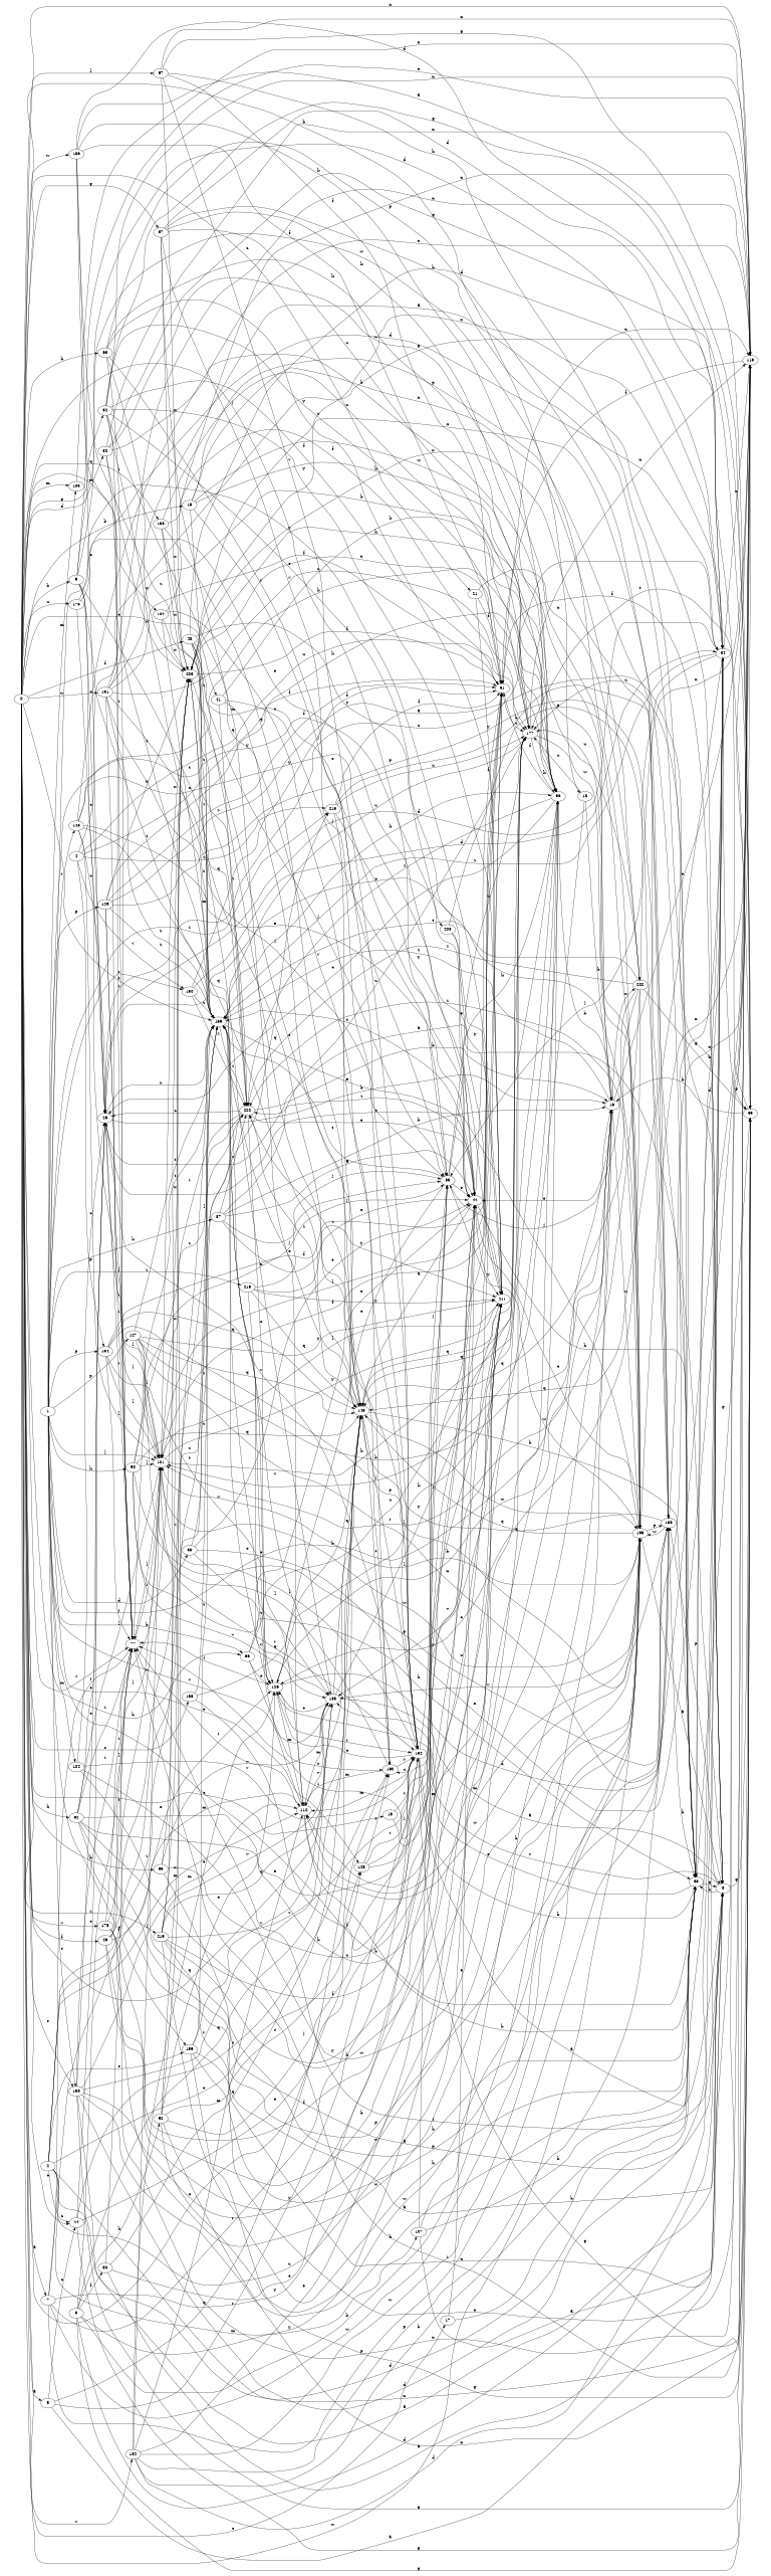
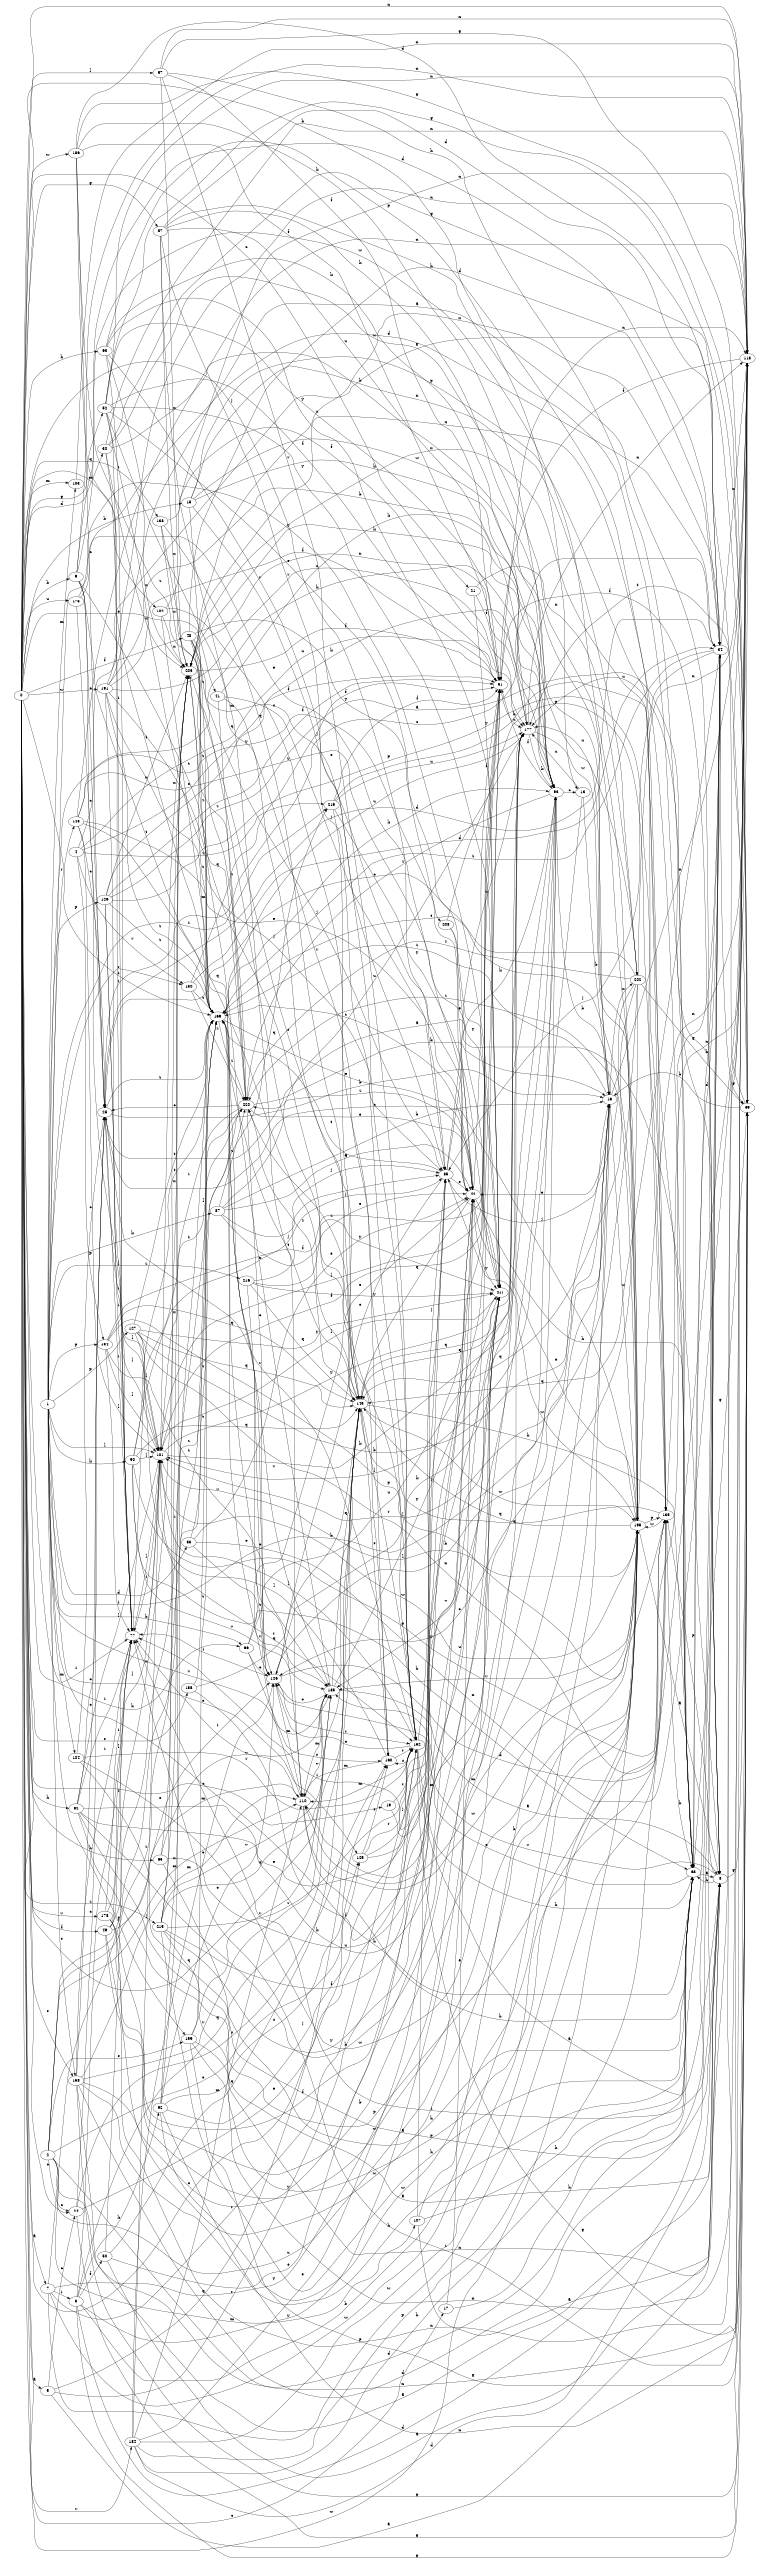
  strict digraph {
    rankdir=LR
    0
    5
    7
    9
    13
    15
    17
    19
    21
    24
    30
    41
    48
    49
    52
    57
    62
    63
    65
    66
    77
    85
    97
    102
    103
    118
    125
    138
    143
    155
    158
    169
    175
    178
    184
    186
    191
    195
    215
    8
    152
    211
    135
    220
    34
    101
    25
    16
    177
    93
    202
    68
    42
    51
    59
    160
    203
    110
    126
    185
    1
    33
    87
    90
    104
    127
    129
    134
    148
    150
    159
    208
    216
    219
    2
    107
    3
    50
    92
    4
    0 -> 5 [label=a]
    0 -> 7 [label=a]
    0 -> 9 [label=b]
    0 -> 13 [label=b]
    0 -> 15 [label=b]
    0 -> 17 [label=c]
    0 -> 19 [label=c]
    0 -> 21 [label=c]
    0 -> 24 [label=c]
    0 -> 30 [label=d]
    0 -> 41 [label=e]
    0 -> 48 [label=f]
    0 -> 49 [label=f]
    0 -> 52 [label=g]
    0 -> 57 [label=g]
    0 -> 62 [label=h]
    0 -> 63 [label=h]
    0 -> 65 [label=h]
    0 -> 66 [label=h]
    0 -> 77 [label=i]
    0 -> 85 [label=j]
    0 -> 97 [label=l]
    0 -> 102 [label=m]
    0 -> 103 [label=m]
    0 -> 118 [label=n]
    0 -> 125 [label=o]
    0 -> 138 [label=q]
    0 -> 143 [label=q]
    0 -> 155 [label=s]
    0 -> 158 [label=s]
    0 -> 169 [label=t]
    0 -> 175 [label=u]
    0 -> 178 [label=v]
    0 -> 184 [label=v]
    0 -> 186 [label=w]
    0 -> 191 [label=w]
    0 -> 195 [label=w]
    0 -> 215 [label=z]
    5 -> 24 [label=c]
    5 -> 143 [label=q]
    5 -> 8 [label=a]
    5 -> 152 [label=r]
-   7 -> 77 [label=i]
+   7 -> 3 [label=i]
    7 -> 195 [label=w]
    7 -> 152 [label=r]
    7 -> 211 [label=y]
    7 -> 135 [label=p]
    7 -> 220 [label=z]
    9 -> 118 [label=n]
    9 -> 143 [label=q]
    9 -> 169 [label=t]
    9 -> 195 [label=w]
    9 -> 34 [label=d]
    9 -> 101 [label=l]
    9 -> 25 [label=c]
    13 -> 101 [label=l]
    13 -> 16 [label=b]
    13 -> 177 [label=u]
    15 -> 85 [label=j]
    15 -> 169 [label=t]
    15 -> 195 [label=w]
    15 -> 135 [label=p]
    15 -> 93 [label=k]
    15 -> 202 [label=x]
    17 -> 68 [label=h]
    17 -> 42 [label=e]
    19 -> 152 [label=r]
    19 -> 177 [label=u]
    21 -> 211 [label=y]
    21 -> 202 [label=x]
    21 -> 51 [label=f]
    24 -> 25 [label=c]
    24 -> 42 [label=e]
    24 -> 59 [label=g]
    24 -> 160 [label=s]
    30 -> 77 [label=i]
    30 -> 118 [label=n]
    30 -> 195 [label=w]
    30 -> 16 [label=b]
    30 -> 59 [label=g]
    30 -> 203 [label=x]
    41 -> 85 [label=j]
    41 -> 152 [label=r]
    41 -> 220 [label=z]
    41 -> 93 [label=k]
    48 -> 85 [label=j]
    48 -> 143 [label=q]
    48 -> 169 [label=t]
    48 -> 211 [label=y]
    48 -> 220 [label=z]
    48 -> 34 [label=d]
    48 -> 42 [label=e]
    49 -> 77 [label=i]
    49 -> 118 [label=n]
    49 -> 195 [label=w]
    49 -> 220 [label=z]
    49 -> 203 [label=x]
    49 -> 110 [label=m]
    52 -> 77 [label=i]
    52 -> 118 [label=n]
    52 -> 143 [label=q]
    52 -> 211 [label=y]
    52 -> 177 [label=u]
    52 -> 42 [label=e]
    52 -> 51 [label=f]
    52 -> 59 [label=g]
    52 -> 126 [label=o]
    57 -> 152 [label=r]
    57 -> 34 [label=d]
    57 -> 177 [label=u]
    57 -> 93 [label=k]
    57 -> 68 [label=h]
    57 -> 203 [label=x]
    57 -> 110 [label=m]
    62 -> 77 [label=i]
    62 -> 8 [label=a]
    62 -> 135 [label=p]
    62 -> 101 [label=l]
    62 -> 25 [label=c]
    62 -> 16 [label=b]
    62 -> 93 [label=k]
    62 -> 42 [label=e]
    63 -> 77 [label=i]
    63 -> 152 [label=r]
    63 -> 211 [label=y]
    63 -> 135 [label=p]
    63 -> 93 [label=k]
    63 -> 203 [label=x]
    65 -> 177 [label=u]
    65 -> 68 [label=h]
    65 -> 203 [label=x]
    65 -> 185 [label=v]
    66 -> 177 [label=u]
    66 -> 42 [label=e]
    66 -> 160 [label=s]
    66 -> 126 [label=o]
    77 -> 101 [label=l]
    85 -> 169 [label=t]
    85 -> 195 [label=w]
    85 -> 177 [label=u]
    85 -> 93 [label=k]
    85 -> 42 [label=e]
    85 -> 126 [label=o]
    97 -> 118 [label=n]
    97 -> 152 [label=r]
    97 -> 68 [label=h]
    97 -> 51 [label=f]
    97 -> 59 [label=g]
    97 -> 203 [label=x]
    102 -> 118 [label=n]
    102 -> 169 [label=t]
    102 -> 160 [label=s]
    102 -> 203 [label=x]
    103 -> 118 [label=n]
    118 -> 51 [label=f]
    125 -> 85 [label=j]
    125 -> 152 [label=r]
    125 -> 211 [label=y]
    125 -> 160 [label=s]
    138 -> 143 [label=q]
    138 -> 220 [label=z]
-   138 -> 177 [label=u]
    138 -> 51 [label=f]
    138 -> 203 [label=x]
-   143 -> 169 [label=o]
+   143 -> 169 [label=t]
    143 -> 195 [label=w]
    143 -> 152 [label=r]
    143 -> 220 [label=z]
    143 -> 68 [label=h]
    143 -> 160 [label=s]
    155 -> 143 [label=q]
    155 -> 169 [label=t]
    155 -> 51 [label=f]
    158 -> 77 [label=i]
    158 -> 8 [label=a]
    158 -> 211 [label=y]
    158 -> 34 [label=d]
    158 -> 25 [label=c]
    158 -> 68 [label=h]
    158 -> 59 [label=g]
    158 -> 110 [label=m]
    158 -> 185 [label=v]
    169 -> 220 [label=z]
    169 -> 177 [label=u]
    169 -> 93 [label=k]
    169 -> 42 [label=e]
    169 -> 126 [label=o]
    169 -> 185 [label=v]
    175 -> 211 [label=y]
    175 -> 25 [label=c]
    175 -> 42 [label=e]
    178 -> 77 [label=i]
    178 -> 195 [label=w]
    178 -> 101 [label=l]
    178 -> 16 [label=b]
    178 -> 51 [label=f]
    184 -> 195 [label=w]
    184 -> 135 [label=p]
    184 -> 34 [label=d]
    184 -> 101 [label=l]
    184 -> 68 [label=h]
    184 -> 42 [label=e]
    184 -> 110 [label=m]
    184 -> 126 [label=o]
    186 -> 169 [label=t]
    186 -> 220 [label=z]
    186 -> 34 [label=d]
    186 -> 25 [label=c]
    186 -> 93 [label=k]
    186 -> 51 [label=f]
    186 -> 59 [label=g]
    191 -> 77 [label=i]
    191 -> 85 [label=j]
    191 -> 118 [label=n]
    191 -> 169 [label=t]
    191 -> 8 [label=a]
    191 -> 16 [label=b]
    191 -> 177 [label=u]
    191 -> 51 [label=f]
    191 -> 110 [label=m]
    195 -> 118 [label=n]
    195 -> 143 [label=q]
    195 -> 169 [label=t]
    195 -> 8 [label=a]
    195 -> 135 [label=p]
    195 -> 220 [label=z]
    195 -> 101 [label=l]
    195 -> 25 [label=c]
    195 -> 42 [label=e]
    195 -> 110 [label=m]
    195 -> 185 [label=v]
    215 -> 118 [label=n]
    215 -> 143 [label=q]
    215 -> 169 [label=t]
    215 -> 152 [label=r]
    215 -> 211 [label=y]
    215 -> 68 [label=h]
    215 -> 51 [label=f]
    215 -> 203 [label=x]
    215 -> 185 [label=v]
    8 -> 77 [label=i]
    8 -> 135 [label=p]
    8 -> 177 [label=u]
    8 -> 68 [label=h]
    8 -> 51 [label=f]
    8 -> 59 [label=g]
    8 -> 185 [label=v]
    152 -> 85 [label=j]
    152 -> 8 [label=a]
    152 -> 220 [label=z]
    152 -> 101 [label=l]
    152 -> 68 [label=h]
    152 -> 59 [label=g]
    152 -> 160 [label=s]
    152 -> 110 [label=m]
    152 -> 126 [label=o]
    211 -> 77 [label=i]
    211 -> 101 [label=l]
    135 -> 118 [label=n]
    135 -> 143 [label=q]
    135 -> 195 [label=w]
    135 -> 68 [label=h]
    135 -> 203 [label=x]
    220 -> 77 [label=i]
    220 -> 101 [label=l]
    220 -> 25 [label=c]
    220 -> 16 [label=b]
    220 -> 42 [label=e]
    220 -> 126 [label=o]
    34 -> 85 [label=j]
    34 -> 118 [label=n]
    34 -> 143 [label=q]
    34 -> 169 [label=t]
    34 -> 25 [label=c]
    34 -> 68 [label=h]
    34 -> 59 [label=g]
    34 -> 203 [label=x]
    101 -> 77 [label=i]
    101 -> 195 [label=w]
    101 -> 211 [label=y]
    101 -> 93 [label=k]
    101 -> 51 [label=f]
    101 -> 203 [label=x]
    25 -> 77 [label=i]
    25 -> 169 [label=t]
    25 -> 8 [label=a]
    25 -> 152 [label=r]
    25 -> 34 [label=d]
    25 -> 101 [label=l]
    25 -> 16 [label=b]
    16 -> 118 [label=n]
    16 -> 169 [label=t]
    16 -> 195 [label=w]
    16 -> 202 [label=x]
    16 -> 42 [label=e]
    177 -> 118 [label=n]
    177 -> 143 [label=q]
    177 -> 195 [label=w]
    177 -> 93 [label=k]
    177 -> 203 [label=x]
    93 -> 143 [label=q]
    93 -> 220 [label=z]
-   93 -> 25 [label=c]
+   93 -> 13 [label=c]
    93 -> 16 [label=b]
    93 -> 51 [label=f]
    93 -> 110 [label=m]
    93 -> 185 [label=v]
    202 -> 85 [label=j]
    202 -> 118 [label=n]
    202 -> 143 [label=q]
    202 -> 220 [label=z]
    202 -> 101 [label=l]
    202 -> 25 [label=c]
    202 -> 177 [label=u]
    202 -> 59 [label=g]
    202 -> 126 [label=o]
    68 -> 8 [label=a]
    68 -> 34 [label=d]
    68 -> 59 [label=g]
    68 -> 203 [label=x]
    68 -> 126 [label=o]
    42 -> 143 [label=q]
    42 -> 169 [label=t]
    42 -> 211 [label=y]
    42 -> 220 [label=z]
    42 -> 68 [label=h]
    42 -> 51 [label=f]
    51 -> 118 [label=n]
    51 -> 101 [label=l]
    51 -> 177 [label=u]
    59 -> 77 [label=i]
    59 -> 16 [label=b]
    59 -> 177 [label=t]
    160 -> 152 [label=r]
    160 -> 101 [label=l]
    160 -> 110 [label=m]
    203 -> 169 [label=t]
    203 -> 93 [label=k]
    203 -> 51 [label=f]
    203 -> 160 [label=s]
    110 -> 77 [label=i]
    110 -> 169 [label=t]
    110 -> 195 [label=w]
    110 -> 68 [label=h]
    110 -> 185 [label=v]
    126 -> 77 [label=i]
    126 -> 152 [label=r]
    126 -> 34 [label=d]
    126 -> 16 [label=b]
    126 -> 93 [label=k]
    126 -> 110 [label=m]
    185 -> 143 [label=q]
    185 -> 8 [label=a]
    185 -> 211 [label=y]
    185 -> 203 [label=x]
    185 -> 110 [label=m]
    185 -> 126 [label=o]
    1 -> 66 [label=h]
    1 -> 103 [label=m]
    1 -> 125 [label=o]
    1 -> 158 [label=s]
    1 -> 34 [label=d]
    1 -> 101 [label=l]
    1 -> 16 [label=b]
    1 -> 68 [label=h]
    1 -> 185 [label=v]
    1 -> 33 [label=d]
    1 -> 87 [label=k]
    1 -> 90 [label=k]
    1 -> 104 [label=m]
    1 -> 127 [label=p]
    1 -> 129 [label=p]
    1 -> 134 [label=p]
    1 -> 148 [label=r]
    1 -> 150 [label=r]
    1 -> 159 [label=s]
    1 -> 208 [label=y]
    1 -> 216 [label=z]
    1 -> 219 [label=z]
    33 -> 118 [label=n]
    33 -> 169 [label=t]
    33 -> 42 [label=e]
    33 -> 185 [label=v]
    87 -> 85 [label=j]
    87 -> 211 [label=y]
    87 -> 220 [label=z]
    87 -> 16 [label=b]
    87 -> 177 [label=u]
    87 -> 42 [label=e]
    90 -> 85 [label=j]
    90 -> 143 [label=q]
    90 -> 169 [label=t]
    90 -> 135 [label=p]
    90 -> 101 [label=l]
    90 -> 68 [label=h]
    90 -> 185 [label=v]
    104 -> 195 [label=w]
    104 -> 8 [label=a]
    104 -> 152 [label=r]
    104 -> 25 [label=c]
    127 -> 118 [label=n]
    127 -> 143 [label=q]
    127 -> 169 [label=t]
    127 -> 152 [label=r]
    127 -> 211 [label=y]
    127 -> 101 [label=l]
    127 -> 16 [label=b]
    129 -> 77 [label=i]
    129 -> 169 [label=t]
    129 -> 8 [label=a]
    129 -> 135 [label=p]
    129 -> 101 [label=l]
    129 -> 93 [label=k]
    129 -> 51 [label=f]
    129 -> 203 [label=x]
    134 -> 77 [label=i]
    134 -> 143 [label=q]
    134 -> 135 [label=p]
    134 -> 101 [label=l]
    134 -> 51 [label=f]
    134 -> 185 [label=v]
    148 -> 118 [label=n]
    148 -> 143 [label=q]
    148 -> 211 [label=y]
    148 -> 101 [label=l]
    148 -> 25 [label=c]
    148 -> 93 [label=k]
    148 -> 42 [label=e]
    150 -> 169 [label=t]
    150 -> 220 [label=z]
    150 -> 34 [label=d]
    150 -> 51 [label=f]
    159 -> 118 [label=n]
    159 -> 169 [label=t]
    159 -> 135 [label=p]
    159 -> 59 [label=g]
    159 -> 185 [label=v]
    208 -> 211 [label=y]
    208 -> 135 [label=p]
    208 -> 42 [label=e]
    216 -> 85 [label=j]
    216 -> 143 [label=q]
    216 -> 211 [label=y]
    216 -> 42 [label=e]
    216 -> 126 [label=o]
    219 -> 143 [label=q]
    219 -> 211 [label=y]
    219 -> 177 [label=u]
    219 -> 68 [label=h]
    219 -> 51 [label=f]
    2 -> 24 [label=c]
    2 -> 118 [label=n]
    2 -> 125 [label=o]
    2 -> 34 [label=d]
    2 -> 177 [label=u]
    2 -> 110 [label=m]
    2 -> 126 [label=o]
    2 -> 159 [label=s]
    2 -> 219 [label=z]
    2 -> 107 [label=m]
    107 -> 85 [label=j]
    107 -> 8 [label=a]
    107 -> 16 [label=b]
    107 -> 68 [label=h]
    3 -> 143 [label=q]
    3 -> 211 [label=y]
    3 -> 34 [label=d]
    3 -> 101 [label=l]
    3 -> 16 [label=b]
    3 -> 59 [label=g]
    3 -> 50 [label=f]
    3 -> 92 [label=k]
    50 -> 77 [label=i]
    50 -> 143 [label=q]
    50 -> 8 [label=a]
    50 -> 42 [label=e]
    92 -> 85 [label=j]
    92 -> 118 [label=n]
    92 -> 169 [label=t]
    92 -> 195 [label=w]
    92 -> 160 [label=s]
    92 -> 203 [label=x]
    92 -> 126 [label=o]
    4 -> 177 [label=u]
    4 -> 51 [label=f]
    4 -> 59 [label=g]
    4 -> 134 [label=p]
    4 -> 150 [label=r]
    4 -> 219 [label=z]
  }
